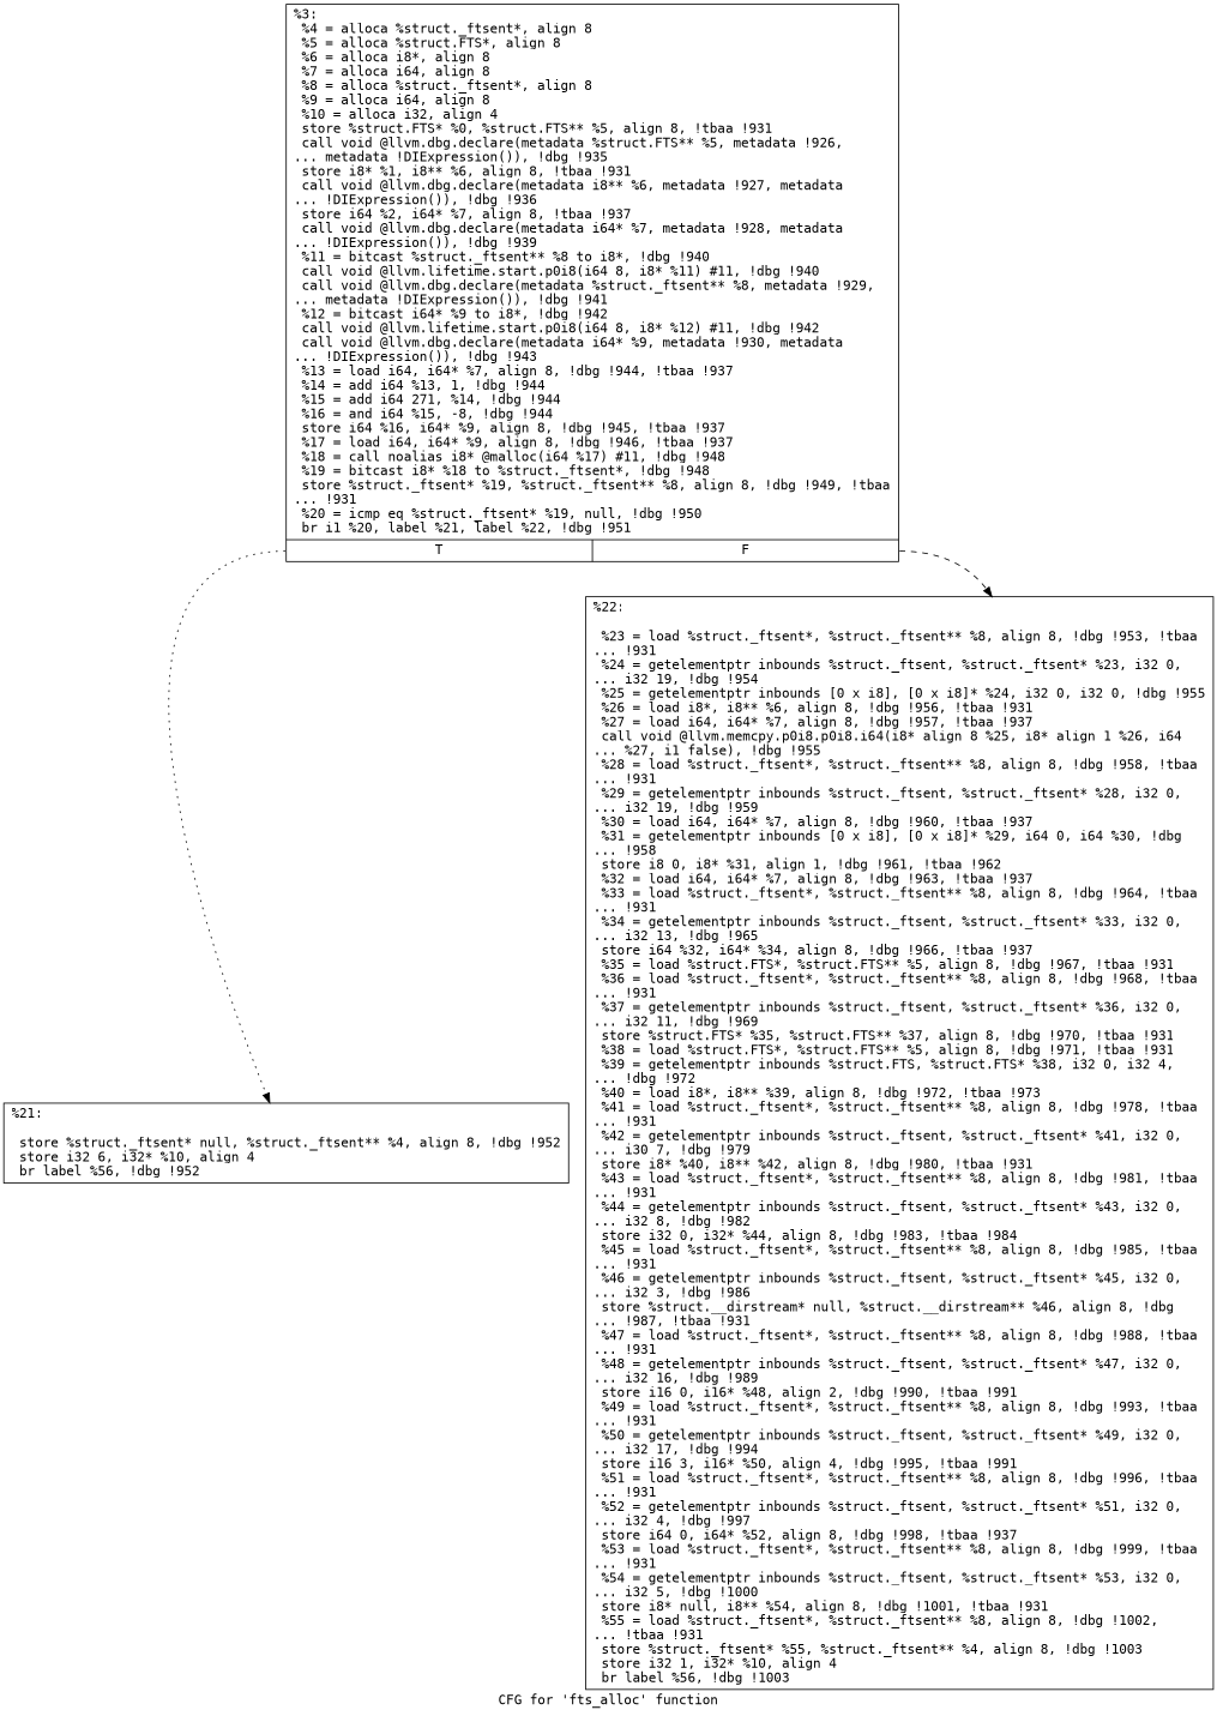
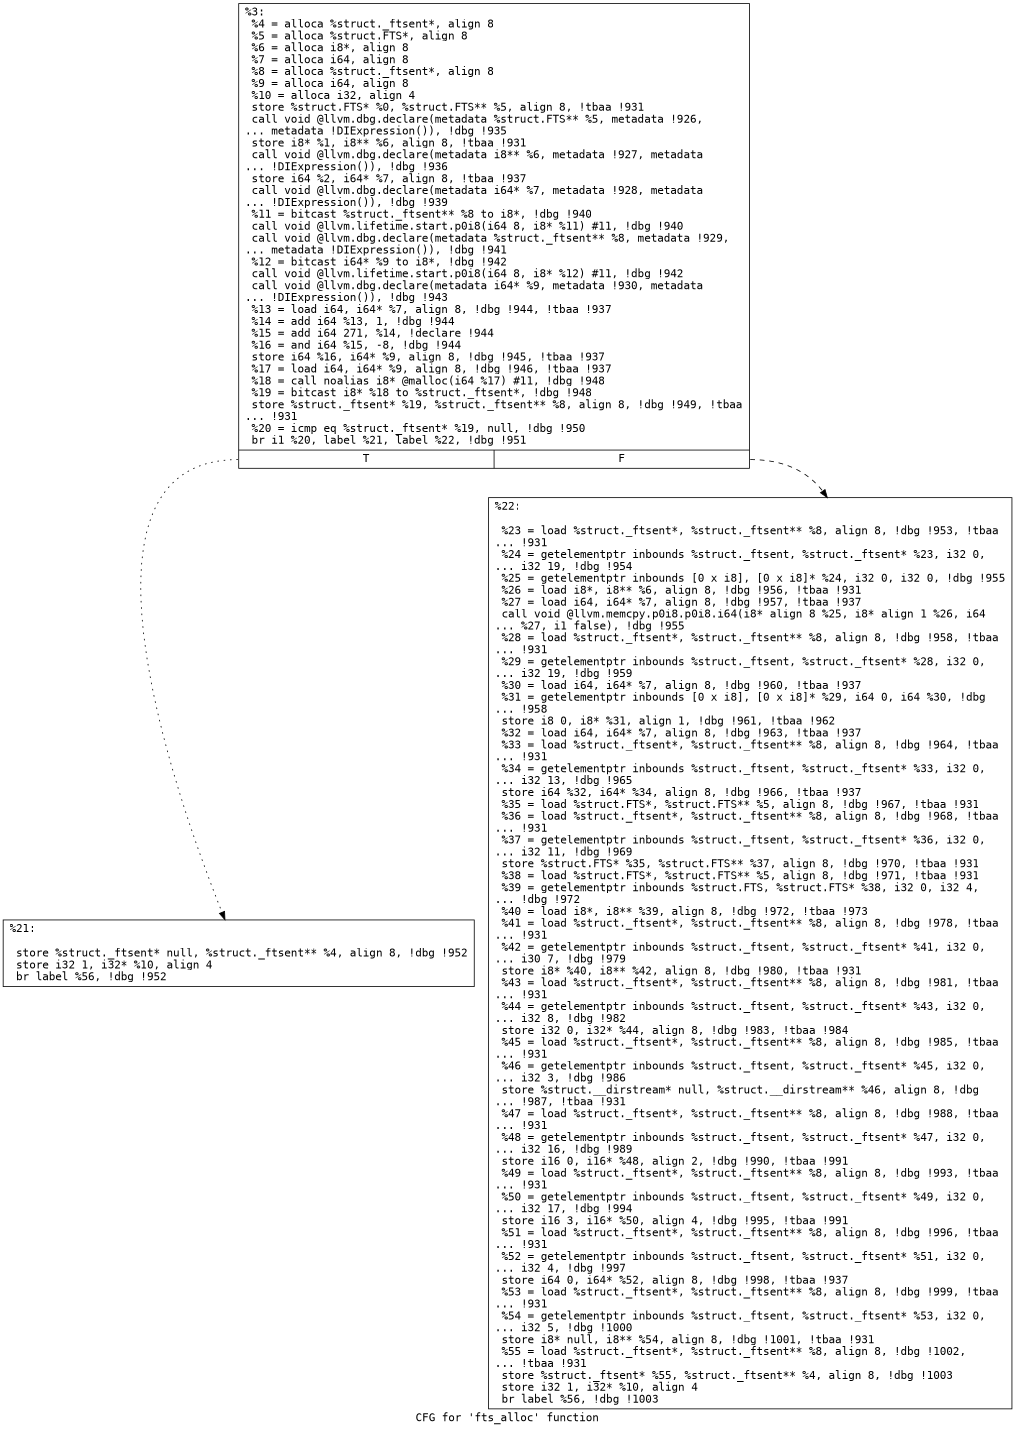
  digraph {
    fontname="DejaVu Sans Mono"
    label="CFG for 'fts_alloc' function"
    node [fontname="DejaVu Sans Mono" shape=record]
    edge [fontname="DejaVu Sans Mono"]
-   n1 [label="{%3:\l  %4 = alloca %struct._ftsent*, align 8\l  %5 = alloca %struct.FTS*, align 8\l  %6 = alloca i8*, align 8\l  %7 = alloca i64, align 8\l  %8 = alloca %struct._ftsent*, align 8\l  %9 = alloca i64, align 8\l  %10 = alloca i32, align 4\l  store %struct.FTS* %0, %struct.FTS** %5, align 8, !tbaa !931\l  call void @llvm.dbg.declare(metadata %struct.FTS** %5, metadata !926,\l... metadata !DIExpression()), !dbg !935\l  store i8* %1, i8** %6, align 8, !tbaa !931\l  call void @llvm.dbg.declare(metadata i8** %6, metadata !927, metadata\l... !DIExpression()), !dbg !936\l  store i64 %2, i64* %7, align 8, !tbaa !937\l  call void @llvm.dbg.declare(metadata i64* %7, metadata !928, metadata\l... !DIExpression()), !dbg !939\l  %11 = bitcast %struct._ftsent** %8 to i8*, !dbg !940\l  call void @llvm.lifetime.start.p0i8(i64 8, i8* %11) #11, !dbg !940\l  call void @llvm.dbg.declare(metadata %struct._ftsent** %8, metadata !929,\l... metadata !DIExpression()), !dbg !941\l  %12 = bitcast i64* %9 to i8*, !dbg !942\l  call void @llvm.lifetime.start.p0i8(i64 8, i8* %12) #11, !dbg !942\l  call void @llvm.dbg.declare(metadata i64* %9, metadata !930, metadata\l... !DIExpression()), !dbg !943\l  %13 = load i64, i64* %7, align 8, !dbg !944, !tbaa !937\l  %14 = add i64 %13, 1, !dbg !944\l  %15 = add i64 271, %14, !dbg !944\l  %16 = and i64 %15, -8, !dbg !944\l  store i64 %16, i64* %9, align 8, !dbg !945, !tbaa !937\l  %17 = load i64, i64* %9, align 8, !dbg !946, !tbaa !937\l  %18 = call noalias i8* @malloc(i64 %17) #11, !dbg !948\l  %19 = bitcast i8* %18 to %struct._ftsent*, !dbg !948\l  store %struct._ftsent* %19, %struct._ftsent** %8, align 8, !dbg !949, !tbaa\l... !931\l  %20 = icmp eq %struct._ftsent* %19, null, !dbg !950\l  br i1 %20, label %21, label %22, !dbg !951\l|{<s0>T|<s1>F}}"]
-   n2 [label="{%21:\l\l  store %struct._ftsent* null, %struct._ftsent** %4, align 8, !dbg !952\l  store i32 6, i32* %10, align 4\l  br label %56, !dbg !952\l}"]
+   n1 [label="{%3:\l  %4 = alloca %struct._ftsent*, align 8\l  %5 = alloca %struct.FTS*, align 8\l  %6 = alloca i8*, align 8\l  %7 = alloca i64, align 8\l  %8 = alloca %struct._ftsent*, align 8\l  %9 = alloca i64, align 8\l  %10 = alloca i32, align 4\l  store %struct.FTS* %0, %struct.FTS** %5, align 8, !tbaa !931\l  call void @llvm.dbg.declare(metadata %struct.FTS** %5, metadata !926,\l... metadata !DIExpression()), !dbg !935\l  store i8* %1, i8** %6, align 8, !tbaa !931\l  call void @llvm.dbg.declare(metadata i8** %6, metadata !927, metadata\l... !DIExpression()), !dbg !936\l  store i64 %2, i64* %7, align 8, !tbaa !937\l  call void @llvm.dbg.declare(metadata i64* %7, metadata !928, metadata\l... !DIExpression()), !dbg !939\l  %11 = bitcast %struct._ftsent** %8 to i8*, !dbg !940\l  call void @llvm.lifetime.start.p0i8(i64 8, i8* %11) #11, !dbg !940\l  call void @llvm.dbg.declare(metadata %struct._ftsent** %8, metadata !929,\l... metadata !DIExpression()), !dbg !941\l  %12 = bitcast i64* %9 to i8*, !dbg !942\l  call void @llvm.lifetime.start.p0i8(i64 8, i8* %12) #11, !dbg !942\l  call void @llvm.dbg.declare(metadata i64* %9, metadata !930, metadata\l... !DIExpression()), !dbg !943\l  %13 = load i64, i64* %7, align 8, !dbg !944, !tbaa !937\l  %14 = add i64 %13, 1, !dbg !944\l  %15 = add i64 271, %14, !declare !944\l  %16 = and i64 %15, -8, !dbg !944\l  store i64 %16, i64* %9, align 8, !dbg !945, !tbaa !937\l  %17 = load i64, i64* %9, align 8, !dbg !946, !tbaa !937\l  %18 = call noalias i8* @malloc(i64 %17) #11, !dbg !948\l  %19 = bitcast i8* %18 to %struct._ftsent*, !dbg !948\l  store %struct._ftsent* %19, %struct._ftsent** %8, align 8, !dbg !949, !tbaa\l... !931\l  %20 = icmp eq %struct._ftsent* %19, null, !dbg !950\l  br i1 %20, label %21, label %22, !dbg !951\l|{<s0>T|<s1>F}}"]
+   n2 [label="{%21:\l\l  store %struct._ftsent* null, %struct._ftsent** %4, align 8, !dbg !952\l  store i32 1, i32* %10, align 4\l  br label %56, !dbg !952\l}"]
    n3 [label="{%22:\l\l  %23 = load %struct._ftsent*, %struct._ftsent** %8, align 8, !dbg !953, !tbaa\l... !931\l  %24 = getelementptr inbounds %struct._ftsent, %struct._ftsent* %23, i32 0,\l... i32 19, !dbg !954\l  %25 = getelementptr inbounds [0 x i8], [0 x i8]* %24, i32 0, i32 0, !dbg !955\l  %26 = load i8*, i8** %6, align 8, !dbg !956, !tbaa !931\l  %27 = load i64, i64* %7, align 8, !dbg !957, !tbaa !937\l  call void @llvm.memcpy.p0i8.p0i8.i64(i8* align 8 %25, i8* align 1 %26, i64\l... %27, i1 false), !dbg !955\l  %28 = load %struct._ftsent*, %struct._ftsent** %8, align 8, !dbg !958, !tbaa\l... !931\l  %29 = getelementptr inbounds %struct._ftsent, %struct._ftsent* %28, i32 0,\l... i32 19, !dbg !959\l  %30 = load i64, i64* %7, align 8, !dbg !960, !tbaa !937\l  %31 = getelementptr inbounds [0 x i8], [0 x i8]* %29, i64 0, i64 %30, !dbg\l... !958\l  store i8 0, i8* %31, align 1, !dbg !961, !tbaa !962\l  %32 = load i64, i64* %7, align 8, !dbg !963, !tbaa !937\l  %33 = load %struct._ftsent*, %struct._ftsent** %8, align 8, !dbg !964, !tbaa\l... !931\l  %34 = getelementptr inbounds %struct._ftsent, %struct._ftsent* %33, i32 0,\l... i32 13, !dbg !965\l  store i64 %32, i64* %34, align 8, !dbg !966, !tbaa !937\l  %35 = load %struct.FTS*, %struct.FTS** %5, align 8, !dbg !967, !tbaa !931\l  %36 = load %struct._ftsent*, %struct._ftsent** %8, align 8, !dbg !968, !tbaa\l... !931\l  %37 = getelementptr inbounds %struct._ftsent, %struct._ftsent* %36, i32 0,\l... i32 11, !dbg !969\l  store %struct.FTS* %35, %struct.FTS** %37, align 8, !dbg !970, !tbaa !931\l  %38 = load %struct.FTS*, %struct.FTS** %5, align 8, !dbg !971, !tbaa !931\l  %39 = getelementptr inbounds %struct.FTS, %struct.FTS* %38, i32 0, i32 4,\l... !dbg !972\l  %40 = load i8*, i8** %39, align 8, !dbg !972, !tbaa !973\l  %41 = load %struct._ftsent*, %struct._ftsent** %8, align 8, !dbg !978, !tbaa\l... !931\l  %42 = getelementptr inbounds %struct._ftsent, %struct._ftsent* %41, i32 0,\l... i30 7, !dbg !979\l  store i8* %40, i8** %42, align 8, !dbg !980, !tbaa !931\l  %43 = load %struct._ftsent*, %struct._ftsent** %8, align 8, !dbg !981, !tbaa\l... !931\l  %44 = getelementptr inbounds %struct._ftsent, %struct._ftsent* %43, i32 0,\l... i32 8, !dbg !982\l  store i32 0, i32* %44, align 8, !dbg !983, !tbaa !984\l  %45 = load %struct._ftsent*, %struct._ftsent** %8, align 8, !dbg !985, !tbaa\l... !931\l  %46 = getelementptr inbounds %struct._ftsent, %struct._ftsent* %45, i32 0,\l... i32 3, !dbg !986\l  store %struct.__dirstream* null, %struct.__dirstream** %46, align 8, !dbg\l... !987, !tbaa !931\l  %47 = load %struct._ftsent*, %struct._ftsent** %8, align 8, !dbg !988, !tbaa\l... !931\l  %48 = getelementptr inbounds %struct._ftsent, %struct._ftsent* %47, i32 0,\l... i32 16, !dbg !989\l  store i16 0, i16* %48, align 2, !dbg !990, !tbaa !991\l  %49 = load %struct._ftsent*, %struct._ftsent** %8, align 8, !dbg !993, !tbaa\l... !931\l  %50 = getelementptr inbounds %struct._ftsent, %struct._ftsent* %49, i32 0,\l... i32 17, !dbg !994\l  store i16 3, i16* %50, align 4, !dbg !995, !tbaa !991\l  %51 = load %struct._ftsent*, %struct._ftsent** %8, align 8, !dbg !996, !tbaa\l... !931\l  %52 = getelementptr inbounds %struct._ftsent, %struct._ftsent* %51, i32 0,\l... i32 4, !dbg !997\l  store i64 0, i64* %52, align 8, !dbg !998, !tbaa !937\l  %53 = load %struct._ftsent*, %struct._ftsent** %8, align 8, !dbg !999, !tbaa\l... !931\l  %54 = getelementptr inbounds %struct._ftsent, %struct._ftsent* %53, i32 0,\l... i32 5, !dbg !1000\l  store i8* null, i8** %54, align 8, !dbg !1001, !tbaa !931\l  %55 = load %struct._ftsent*, %struct._ftsent** %8, align 8, !dbg !1002,\l... !tbaa !931\l  store %struct._ftsent* %55, %struct._ftsent** %4, align 8, !dbg !1003\l  store i32 1, i32* %10, align 4\l  br label %56, !dbg !1003\l}"]
    n1 -> n2 [style=dotted tailport=s0]
    n1 -> n3 [style=dashed tailport=s1]
  }
